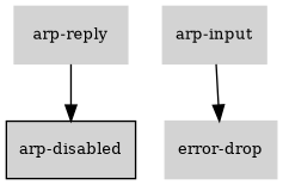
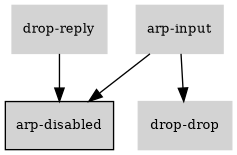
  digraph {
    rankdir=TB
    node [color=lightgray fillcolor=lightgray fontcolor=black fontsize=10 shape=box style=filled]
    edge [fontsize=8]
    "arp-disabled" [color=black]
    "arp-input"
-   "error-drop"
-   "arp-reply"
+   "error-drop" [label="drop-drop"]
+   "arp-reply" [label="drop-reply"]
+   "arp-input" -> "arp-disabled"
    "arp-input" -> "error-drop"
    "arp-reply" -> "arp-disabled"
  }
